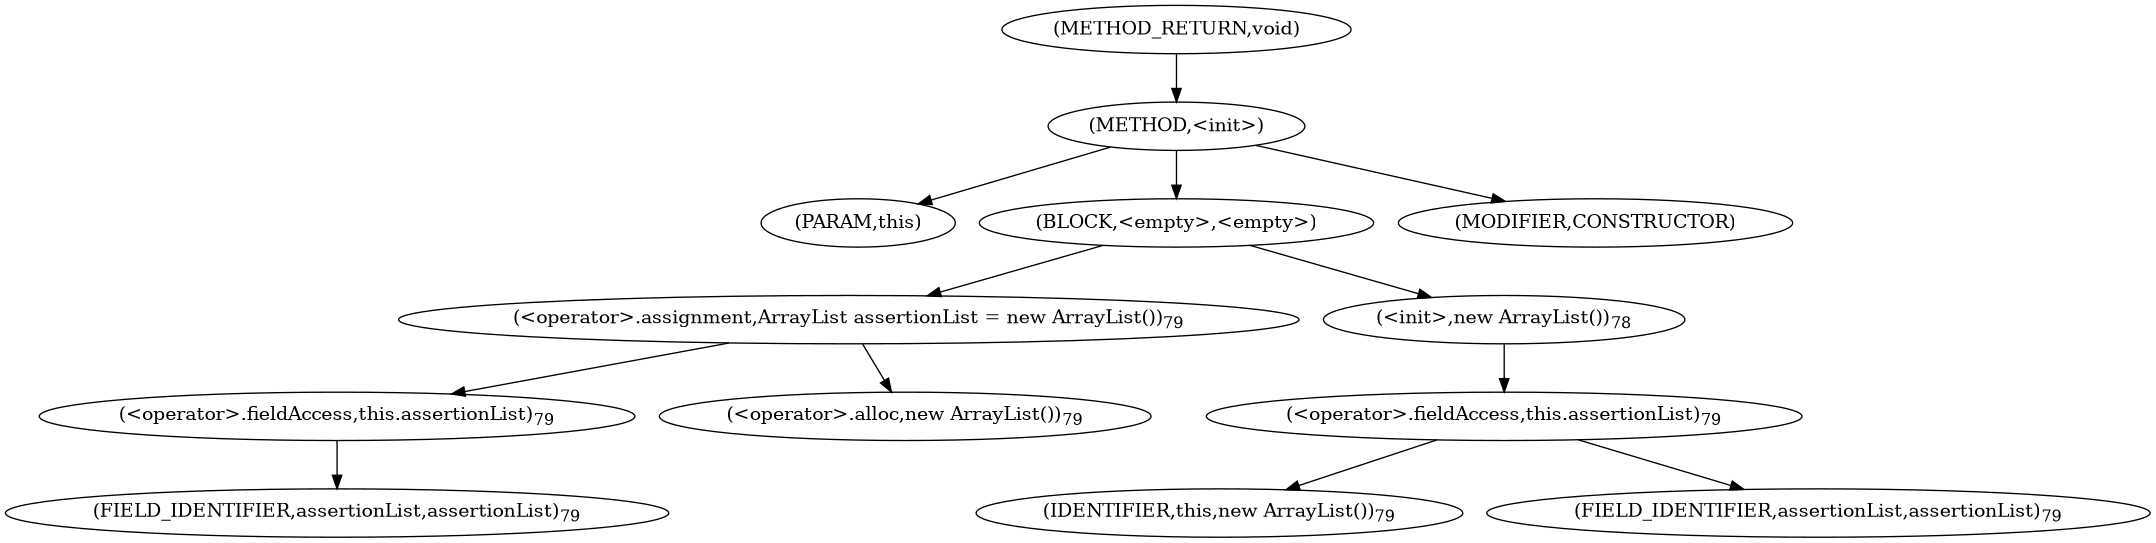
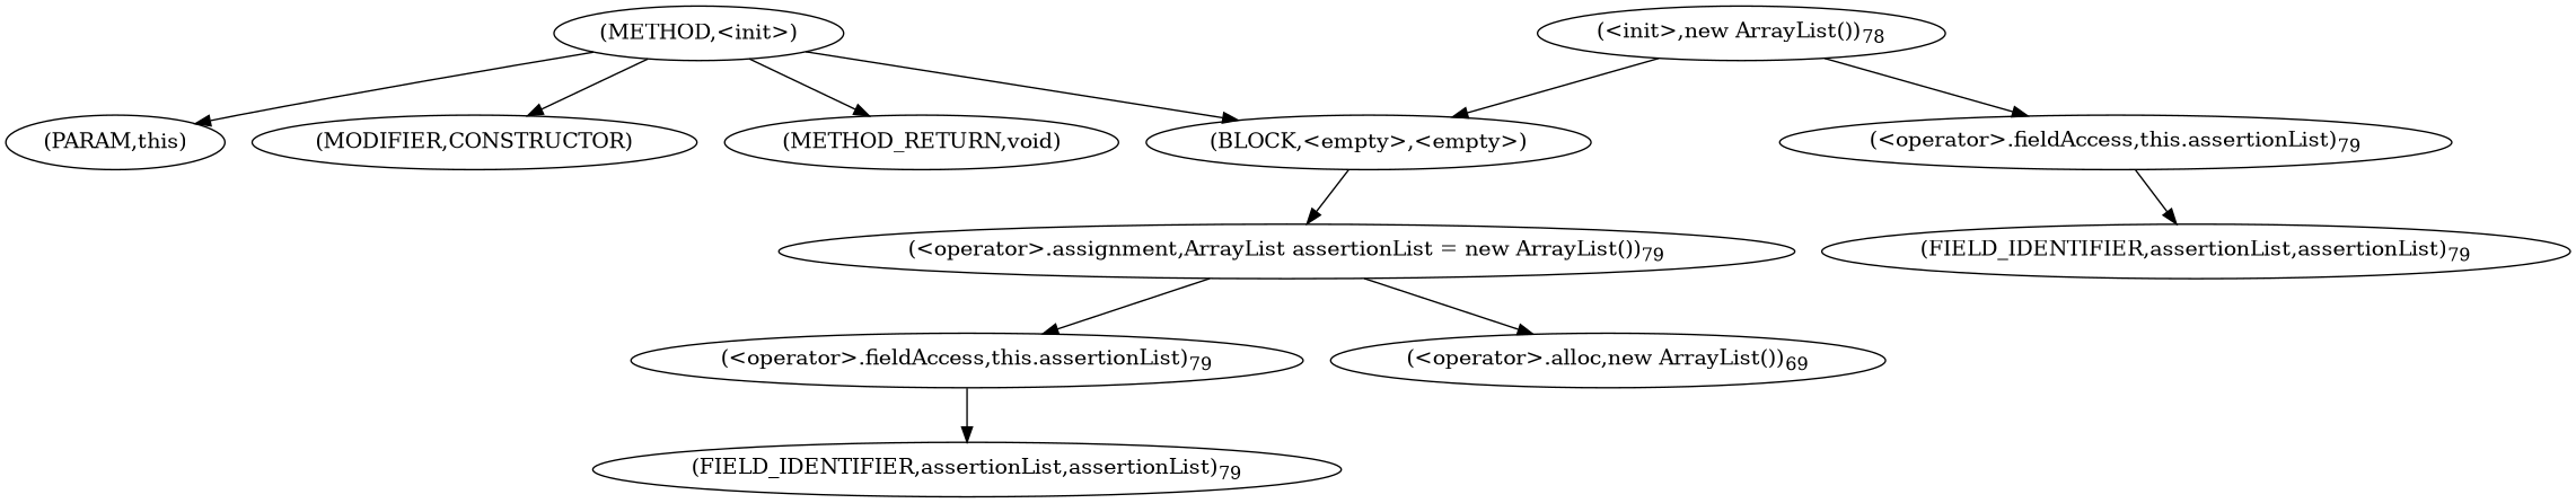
  digraph {
    n1 [label=<(METHOD,&lt;init&gt;)>]
    n2 [label=<(PARAM,this)>]
    n3 [label=<(BLOCK,&lt;empty&gt;,&lt;empty&gt;)>]
    n4 [label=<(MODIFIER,CONSTRUCTOR)>]
    n5 [label=<(METHOD_RETURN,void)>]
    n6 [label=<(&lt;operator&gt;.assignment,ArrayList assertionList = new ArrayList())<SUB>79</SUB>>]
    n7 [label=<(&lt;init&gt;,new ArrayList())<SUB>78</SUB>>]
    n8 [label=<(&lt;operator&gt;.fieldAccess,this.assertionList)<SUB>79</SUB>>]
-   n9 [label=<(&lt;operator&gt;.alloc,new ArrayList())<SUB>79</SUB>>]
+   n9 [label=<(&lt;operator&gt;.alloc,new ArrayList())<SUB>69</SUB>>]
    n10 [label=<(&lt;operator&gt;.fieldAccess,this.assertionList)<SUB>79</SUB>>]
    n11 [label=<(FIELD_IDENTIFIER,assertionList,assertionList)<SUB>79</SUB>>]
-   n12 [label=<(IDENTIFIER,this,new ArrayList())<SUB>79</SUB>>]
    n13 [label=<(FIELD_IDENTIFIER,assertionList,assertionList)<SUB>79</SUB>>]
    n1 -> n2
    n1 -> n3
    n1 -> n4
-   n5 -> n1
+   n1 -> n5
    n3 -> n6
-   n3 -> n7
+   n7 -> n3
    n6 -> n8
    n6 -> n9
    n7 -> n10
    n8 -> n11
-   n10 -> n12
    n10 -> n13
  }
